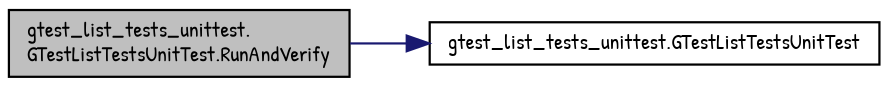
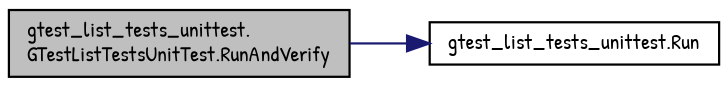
  digraph {
    rankdir=LR
    fontname="Patrick Hand"
    node [color=black fontname="Patrick Hand" fontsize=10 shape=record style=filled]
    n1 [fillcolor=grey75 fontcolor=black height=0.2 label="gtest_list_tests_unittest.\lGTestListTestsUnitTest.RunAndVerify" width=0.4]
-   n2 [fillcolor=white height=0.2 label="gtest_list_tests_unittest.GTestListTestsUnitTest" width=0.4]
+   n2 [fillcolor=white height=0.2 label="gtest_list_tests_unittest.Run" width=0.4]
    n1 -> n2 [color=midnightblue fontname="Patrick Hand" fontsize=10 labelfontname=Helvetica labelfontsize=10 style=solid]
  }
